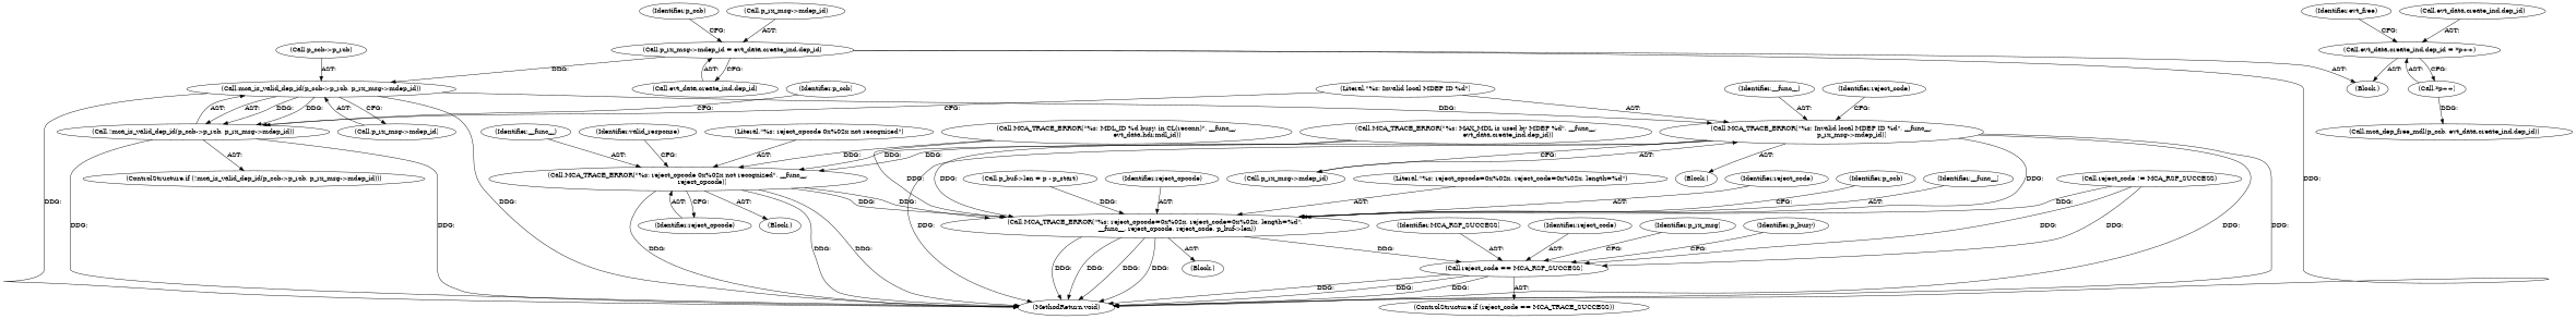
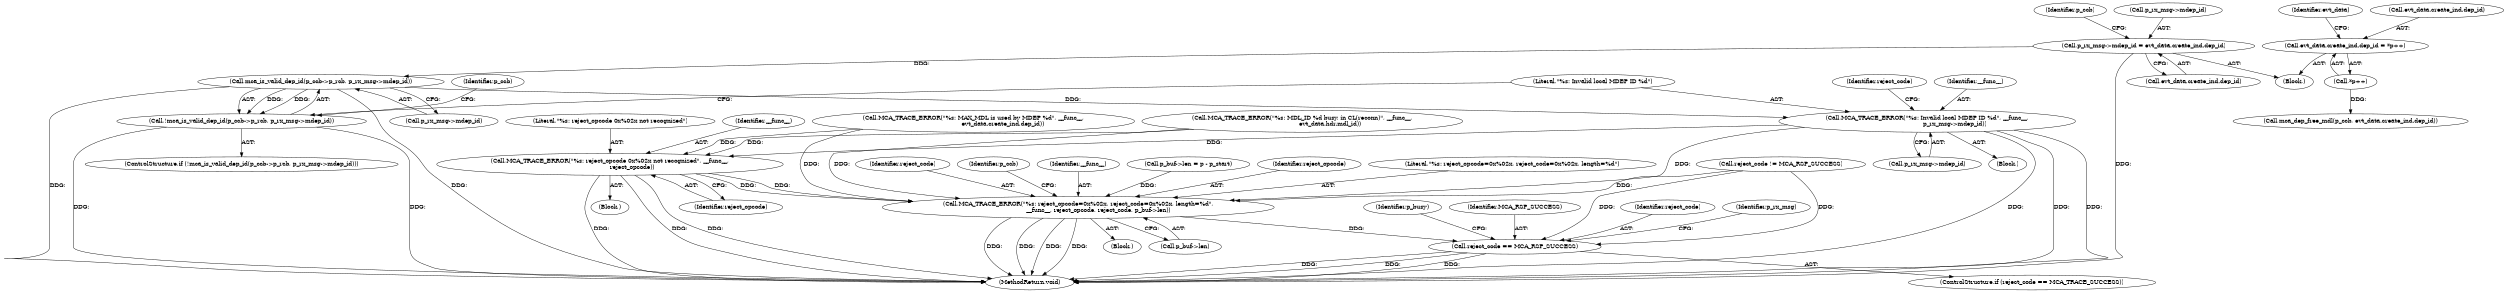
  digraph {
    n1 [label="(Call,p_rx_msg->mdep_id = evt_data.create_ind.dep_id)"]
    n2 [label="(Call,mca_is_valid_dep_id(p_ccb->p_rcb, p_rx_msg->mdep_id))"]
    n3 [label="(Block,)"]
    n4 [label="(MethodReturn,void)"]
    n5 [label="(Call,evt_data.create_ind.dep_id)"]
    n6 [label="(Call,!mca_is_valid_dep_id(p_ccb->p_rcb, p_rx_msg->mdep_id))"]
    n7 [label="(Call,MCA_TRACE_ERROR(\"%s: Invalid local MDEP ID %d\", __func__,\n                              p_rx_msg->mdep_id))"]
    n8 [label="(Call,p_rx_msg->mdep_id)"]
    n9 [label="(Call,evt_data.create_ind.dep_id = *p++)"]
    n10 [label="(Call,*p++)"]
    n11 [label="(Call,mca_dep_free_mdl(p_ccb, evt_data.create_ind.dep_id))"]
    n12 [label="(ControlStructure,if (!mca_is_valid_dep_id(p_ccb->p_rcb, p_rx_msg->mdep_id)))"]
    n13 [label="(Call,MCA_TRACE_ERROR(\"%s: reject_opcode 0x%02x not recognized\", __func__,\n                        reject_opcode))"]
    n14 [label="(Call,MCA_TRACE_ERROR(\"%s: reject_opcode=0x%02x, reject_code=0x%02x, length=%d\",\n                      __func__, reject_opcode, reject_code, p_buf->len))"]
    n15 [label="(Call,p_rx_msg->mdep_id)"]
    n16 [label="(Block,)"]
    n17 [label="(Identifier,reject_opcode)"]
    n18 [label="(Block,)"]
    n19 [label="(Call,reject_code == MCA_RSP_SUCCESS)"]
    n20 [label="(Block,)"]
+   n21 [label="(Call,p_buf->len)"]
    n22 [label="(ControlStructure,if (reject_code == MCA_TRACE_SUCCESS))"]
    n23 [label="(Identifier,MCA_RSP_SUCCESS)"]
    n24 [label="(Identifier,__func__)"]
    n25 [label="(Identifier,reject_code)"]
-   n26 [label="(Call,p_ccb->p_rcb)"]
    n27 [label="(Identifier,reject_code)"]
-   n28 [label="(Identifier,evt_free)"]
+   n28 [label="(Identifier,evt_data)"]
    n29 [label="(Identifier,p_ccb)"]
    n30 [label="(Identifier,__func__)"]
    n31 [label="(Identifier,p_rx_msg)"]
    n32 [label="(Identifier,reject_code)"]
    n33 [label="(Literal,\"%s: reject_opcode 0x%02x not recognized\")"]
    n34 [label="(Call,p_buf->len = p - p_start)"]
    n35 [label="(Call,MCA_TRACE_ERROR(\"%s: MDL_ID %d busy, in CL(reconn)\", __func__,\n                              evt_data.hdr.mdl_id))"]
    n36 [label="(Call,evt_data.create_ind.dep_id)"]
    n37 [label="(Identifier,__func__)"]
-   n38 [label="(Identifier,valid_response)"]
    n39 [label="(Identifier,p_ccb)"]
    n40 [label="(Identifier,p_ccb)"]
    n41 [label="(Literal,\"%s: Invalid local MDEP ID %d\")"]
    n42 [label="(Identifier,reject_opcode)"]
    n43 [label="(Call,MCA_TRACE_ERROR(\"%s: MAX_MDL is used by MDEP %d\", __func__,\n                                evt_data.create_ind.dep_id))"]
    n44 [label="(Literal,\"%s: reject_opcode=0x%02x, reject_code=0x%02x, length=%d\")"]
    n45 [label="(Call,p_rx_msg->mdep_id)"]
    n46 [label="(Call,reject_code != MCA_RSP_SUCCESS)"]
    n47 [label="(Identifier,p_busy)"]
    n1 -> n2 [label="DDG: "]
    n1 -> n3 [label="AST: "]
    n1 -> n4 [label="DDG: "]
    n1 -> n5 [label="CFG: "]
    n2 -> n4 [label="DDG: "]
    n2 -> n4 [label="DDG: "]
    n2 -> n6 [label="AST: "]
    n2 -> n6 [label="DDG: "]
    n2 -> n6 [label="DDG: "]
    n2 -> n7 [label="DDG: "]
    n2 -> n8 [label="CFG: "]
    n5 -> n1 [label="AST: "]
    n6 -> n2 [label="AST: "]
    n6 -> n4 [label="DDG: "]
    n6 -> n4 [label="DDG: "]
    n6 -> n12 [label="AST: "]
    n7 -> n4 [label="DDG: "]
    n7 -> n4 [label="DDG: "]
    n7 -> n4 [label="DDG: "]
    n7 -> n13 [label="DDG: "]
    n7 -> n14 [label="DDG: "]
    n7 -> n15 [label="CFG: "]
    n7 -> n16 [label="AST: "]
    n8 -> n2 [label="AST: "]
    n9 -> n3 [label="AST: "]
-   n9 -> n10 [label="CFG: "]
+   n9 -> n10 [label="AST: "]
    n10 -> n9 [label="AST: "]
    n10 -> n11 [label="DDG: "]
    n13 -> n4 [label="DDG: "]
    n13 -> n4 [label="DDG: "]
    n13 -> n4 [label="DDG: "]
    n13 -> n14 [label="DDG: "]
    n13 -> n14 [label="DDG: "]
    n13 -> n17 [label="CFG: "]
    n13 -> n18 [label="AST: "]
    n14 -> n4 [label="DDG: "]
    n14 -> n4 [label="DDG: "]
    n14 -> n4 [label="DDG: "]
    n14 -> n4 [label="DDG: "]
    n14 -> n19 [label="DDG: "]
    n14 -> n20 [label="AST: "]
+   n14 -> n21 [label="CFG: "]
    n15 -> n7 [label="AST: "]
    n17 -> n13 [label="AST: "]
    n19 -> n4 [label="DDG: "]
    n19 -> n4 [label="DDG: "]
    n19 -> n4 [label="DDG: "]
    n19 -> n22 [label="AST: "]
+   n21 -> n14 [label="AST: "]
    n23 -> n19 [label="AST: "]
    n24 -> n7 [label="AST: "]
    n25 -> n14 [label="AST: "]
-   n26 -> n2 [label="AST: "]
    n27 -> n19 [label="AST: "]
    n28 -> n9 [label="CFG: "]
    n29 -> n14 [label="CFG: "]
    n30 -> n14 [label="AST: "]
    n31 -> n19 [label="CFG: "]
    n32 -> n7 [label="CFG: "]
    n33 -> n13 [label="AST: "]
    n34 -> n14 [label="DDG: "]
    n35 -> n13 [label="DDG: "]
    n35 -> n14 [label="DDG: "]
    n36 -> n9 [label="AST: "]
    n37 -> n13 [label="AST: "]
-   n38 -> n13 [label="CFG: "]
    n39 -> n1 [label="CFG: "]
    n40 -> n6 [label="CFG: "]
    n41 -> n6 [label="CFG: "]
    n41 -> n7 [label="AST: "]
    n42 -> n14 [label="AST: "]
    n43 -> n13 [label="DDG: "]
    n43 -> n14 [label="DDG: "]
    n44 -> n14 [label="AST: "]
    n45 -> n1 [label="AST: "]
    n46 -> n14 [label="DDG: "]
    n46 -> n19 [label="DDG: "]
    n46 -> n19 [label="DDG: "]
    n47 -> n19 [label="CFG: "]
  }
